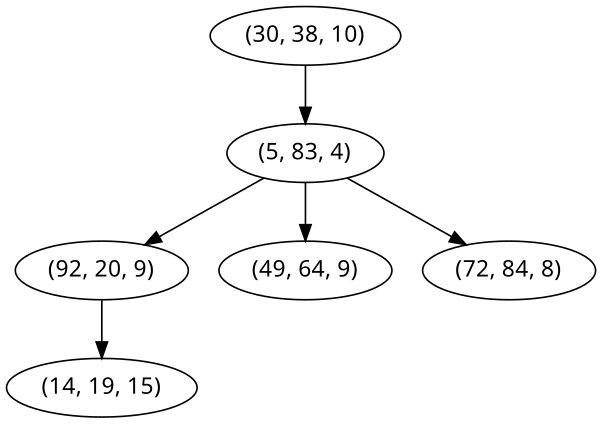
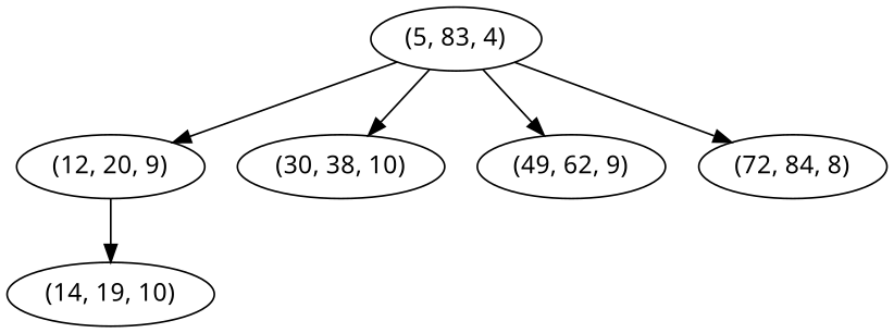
  digraph {
    fontname="Noto Sans"
    node [fontname="Noto Sans"]
    edge [fontname="Noto Sans"]
    n1 [label="(5, 83, 4)"]
-   "(12, 20, 9)" [label="(92, 20, 9)"]
+   "(12, 20, 9)"
    "(30, 38, 10)"
-   "(49, 62, 9)" [label="(49, 64, 9)"]
+   "(49, 62, 9)"
    n5 [label="(72, 84, 8)"]
-   "(14, 19, 10)" [label="(14, 19, 15)"]
+   "(14, 19, 10)"
    n1 -> "(12, 20, 9)"
-   "(30, 38, 10)" -> n1
+   n1 -> "(30, 38, 10)"
    n1 -> "(49, 62, 9)"
    n1 -> n5
    "(12, 20, 9)" -> "(14, 19, 10)"
  }
